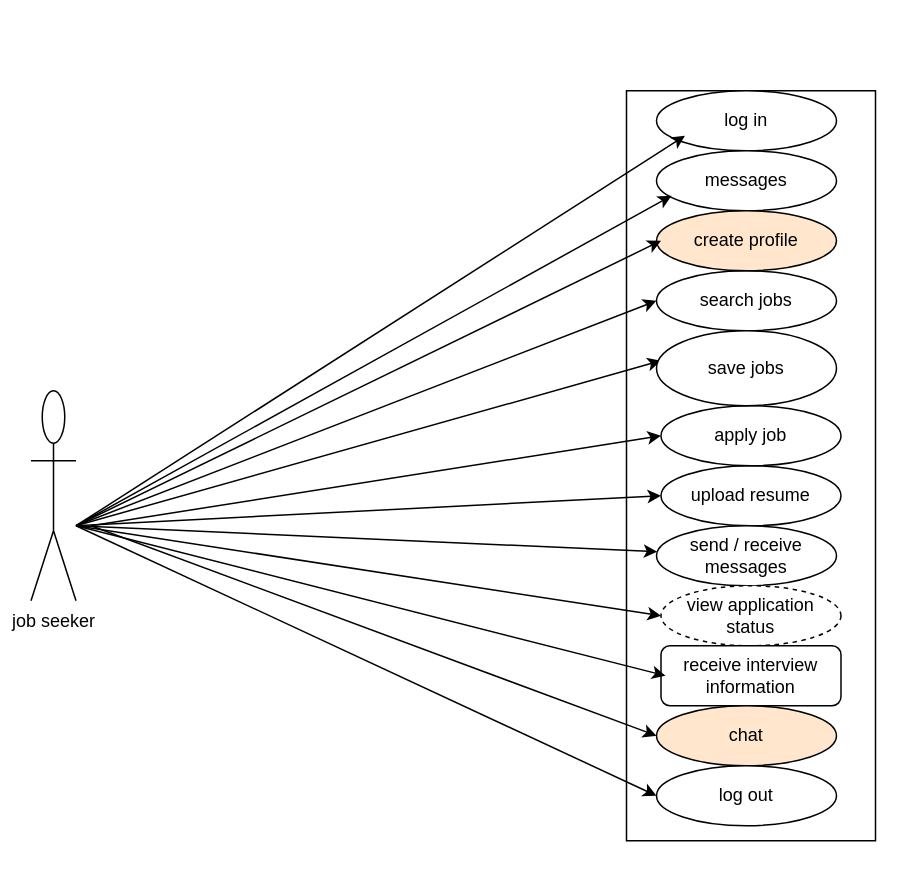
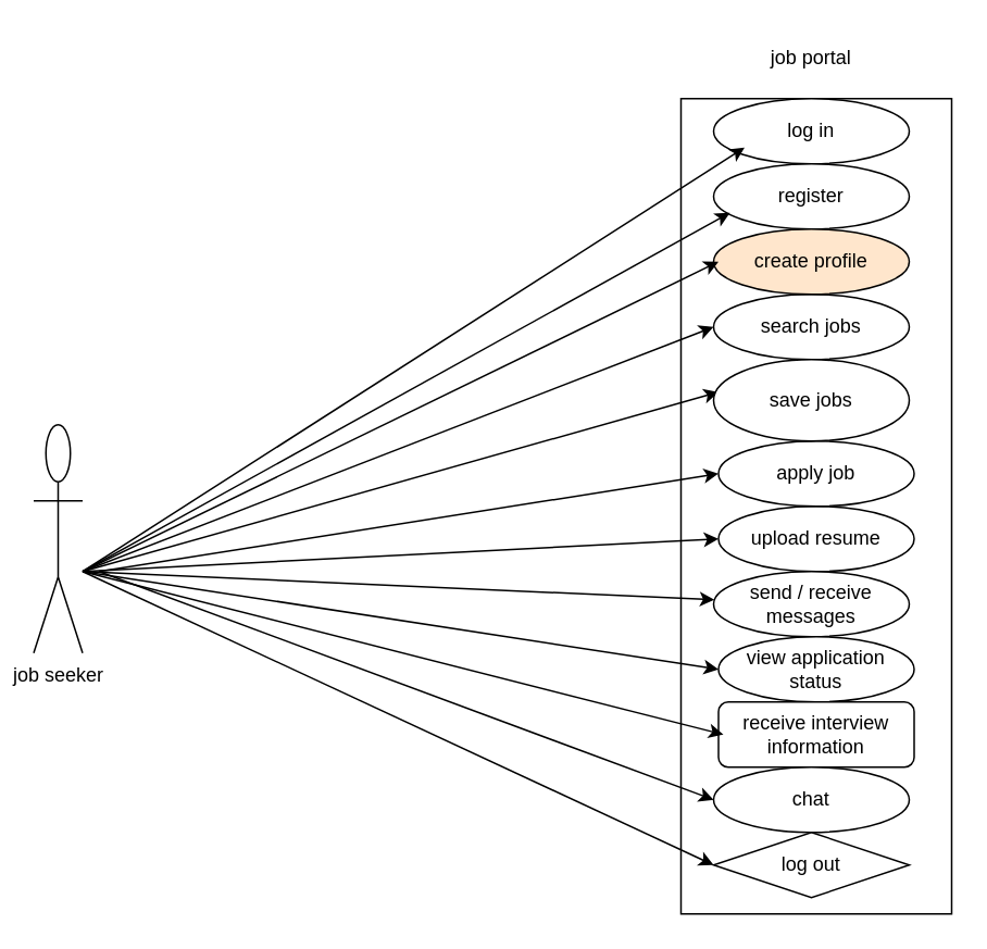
  <mxCell id="0" />
  <mxCell id="1" parent="0" />
  <mxCell id="2" value="job seeker" style="shape=umlActor;verticalLabelPosition=bottom;verticalAlign=top;html=1;outlineConnect=0;" parent="1" vertex="1"><mxGeometry x="20" y="260" width="30" height="140" as="geometry" /></mxCell>
  <mxCell id="3" value="" style="rounded=0;whiteSpace=wrap;html=1;" parent="1" vertex="1"><mxGeometry x="417" y="60" width="166" height="500" as="geometry" /></mxCell>
+ <mxCell id="4" value="job portal" style="text;html=1;align=center;verticalAlign=middle;whiteSpace=wrap;rounded=0;" parent="1" vertex="1"><mxGeometry x="467" width="60" height="30" as="geometry" y="20" /></mxCell>
  <mxCell id="5" value="log in" style="ellipse;whiteSpace=wrap;html=1;" parent="1" vertex="1"><mxGeometry x="437" y="60" width="120" height="40" as="geometry" /></mxCell>
  <mxCell id="6" value="" style="endArrow=classic;html=1;rounded=0;entryX=0.075;entryY=0.7;entryDx=0;entryDy=0;entryPerimeter=0;" parent="1" edge="1"><mxGeometry width="50" height="50" relative="1" as="geometry"><mxPoint x="50" y="350" as="sourcePoint" /><mxPoint x="456" y="90" as="targetPoint" /></mxGeometry></mxCell>
  <mxCell id="7" style="edgeStyle=orthogonalEdgeStyle;rounded=0;orthogonalLoop=1;jettySize=auto;html=1;exitX=0.5;exitY=1;exitDx=0;exitDy=0;" parent="1" source="5" target="5" edge="1"><mxGeometry relative="1" as="geometry" /></mxCell>
- <mxCell id="8" value="messages" style="ellipse;whiteSpace=wrap;html=1;" parent="1" vertex="1"><mxGeometry x="437" y="100" width="120" height="40" as="geometry" /></mxCell>
+ <mxCell id="8" value="register" style="ellipse;whiteSpace=wrap;html=1;" parent="1" vertex="1"><mxGeometry x="437" y="100" width="120" height="40" as="geometry" /></mxCell>
  <mxCell id="9" value="" style="endArrow=classic;html=1;rounded=0;entryX=0;entryY=0.5;entryDx=0;entryDy=0;" parent="1" edge="1"><mxGeometry width="50" height="50" relative="1" as="geometry"><mxPoint x="50" y="350" as="sourcePoint" /><mxPoint x="447" y="130" as="targetPoint" /></mxGeometry></mxCell>
  <mxCell id="10" value="search jobs" style="ellipse;whiteSpace=wrap;html=1;" parent="1" vertex="1"><mxGeometry x="437" y="180" width="120" height="40" as="geometry" /></mxCell>
  <mxCell id="11" value="" style="endArrow=classic;html=1;rounded=0;entryX=0;entryY=0.5;entryDx=0;entryDy=0;" parent="1" target="10" edge="1"><mxGeometry width="50" height="50" relative="1" as="geometry"><mxPoint x="50" y="350" as="sourcePoint" /><mxPoint x="440" y="240" as="targetPoint" /></mxGeometry></mxCell>
  <mxCell id="12" value="upload resume" style="ellipse;whiteSpace=wrap;html=1;" parent="1" vertex="1"><mxGeometry x="440" y="310" width="120" height="40" as="geometry" /></mxCell>
  <mxCell id="13" value="apply job" style="ellipse;whiteSpace=wrap;html=1;" parent="1" vertex="1"><mxGeometry x="440" y="270" width="120" height="40" as="geometry" /></mxCell>
  <mxCell id="14" value="" style="endArrow=classic;html=1;rounded=0;" parent="1" edge="1"><mxGeometry width="50" height="50" relative="1" as="geometry"><mxPoint x="50" y="350" as="sourcePoint" /><mxPoint x="440" y="240" as="targetPoint" /></mxGeometry></mxCell>
  <mxCell id="15" value="send / receive messages" style="ellipse;whiteSpace=wrap;html=1;" parent="1" vertex="1"><mxGeometry x="437" y="350" width="120" height="40" as="geometry" /></mxCell>
  <mxCell id="16" value="" style="endArrow=classic;html=1;rounded=0;" parent="1" target="15" edge="1"><mxGeometry width="50" height="50" relative="1" as="geometry"><mxPoint x="50" y="350" as="sourcePoint" /><mxPoint x="440" y="240" as="targetPoint" /></mxGeometry></mxCell>
- <mxCell id="17" value="view application status" style="ellipse;whiteSpace=wrap;html=1;dashed=1;" parent="1" vertex="1"><mxGeometry x="440" y="390" width="120" height="40" as="geometry" /></mxCell>
+ <mxCell id="17" value="view application status" style="ellipse;whiteSpace=wrap;html=1;" parent="1" vertex="1"><mxGeometry x="440" y="390" width="120" height="40" as="geometry" /></mxCell>
  <mxCell id="18" value="receive interview information" style="whiteSpace=wrap;html=1;rounded=1;" parent="1" vertex="1"><mxGeometry x="440" y="430" width="120" height="40" as="geometry" /></mxCell>
- <mxCell id="19" value="chat" style="ellipse;whiteSpace=wrap;html=1;fillColor=#ffe6cc;" parent="1" vertex="1"><mxGeometry x="437" y="470" width="120" height="40" as="geometry" /></mxCell>
- <mxCell id="20" value="log out" style="ellipse;whiteSpace=wrap;html=1;" parent="1" vertex="1"><mxGeometry x="437" y="510" width="120" height="40" as="geometry" /></mxCell>
+ <mxCell id="19" value="chat" style="ellipse;whiteSpace=wrap;html=1;" parent="1" vertex="1"><mxGeometry x="437" y="470" width="120" height="40" as="geometry" /></mxCell>
+ <mxCell id="20" value="log out" style="rhombus;whiteSpace=wrap;html=1;" parent="1" vertex="1"><mxGeometry x="437" y="510" width="120" height="40" as="geometry" /></mxCell>
  <mxCell id="21" value="" style="endArrow=classic;html=1;rounded=0;entryX=0;entryY=0.5;entryDx=0;entryDy=0;" parent="1" target="17" edge="1"><mxGeometry width="50" height="50" relative="1" as="geometry"><mxPoint x="50" y="350" as="sourcePoint" /><mxPoint x="440" y="240" as="targetPoint" /><Array as="points" /></mxGeometry></mxCell>
  <mxCell id="22" value="" style="endArrow=classic;html=1;rounded=0;entryX=0.025;entryY=0.5;entryDx=0;entryDy=0;entryPerimeter=0;" parent="1" target="18" edge="1"><mxGeometry width="50" height="50" relative="1" as="geometry"><mxPoint x="50" y="350" as="sourcePoint" /><mxPoint x="430" y="360" as="targetPoint" /></mxGeometry></mxCell>
  <mxCell id="23" value="" style="endArrow=classic;html=1;rounded=0;entryX=0;entryY=0.5;entryDx=0;entryDy=0;" parent="1" target="19" edge="1"><mxGeometry width="50" height="50" relative="1" as="geometry"><mxPoint x="60" y="350" as="sourcePoint" /><mxPoint x="440" y="240" as="targetPoint" /></mxGeometry></mxCell>
  <mxCell id="24" value="create profile" style="ellipse;whiteSpace=wrap;html=1;fillColor=#ffe6cc;" parent="1" vertex="1"><mxGeometry x="437" y="140" width="120" height="40" as="geometry" /></mxCell>
  <mxCell id="25" value="save jobs" style="ellipse;whiteSpace=wrap;html=1;" parent="1" vertex="1"><mxGeometry x="437" y="220" width="120" height="50" as="geometry" /></mxCell>
  <mxCell id="26" value="" style="endArrow=classic;html=1;rounded=0;" parent="1" edge="1"><mxGeometry width="50" height="50" relative="1" as="geometry"><mxPoint x="50" y="350" as="sourcePoint" /><mxPoint x="440" y="160" as="targetPoint" /></mxGeometry></mxCell>
  <mxCell id="27" value="" style="endArrow=classic;html=1;rounded=0;" parent="1" edge="1"><mxGeometry width="50" height="50" relative="1" as="geometry"><mxPoint x="60" y="350" as="sourcePoint" /><mxPoint x="440" y="290" as="targetPoint" /></mxGeometry></mxCell>
  <mxCell id="28" value="" style="endArrow=classic;html=1;rounded=0;" parent="1" edge="1"><mxGeometry width="50" height="50" relative="1" as="geometry"><mxPoint x="50" y="350" as="sourcePoint" /><mxPoint x="440" y="330" as="targetPoint" /></mxGeometry></mxCell>
  <mxCell id="29" value="" style="endArrow=classic;html=1;rounded=0;entryX=0;entryY=0.5;entryDx=0;entryDy=0;" parent="1" target="20" edge="1"><mxGeometry width="50" height="50" relative="1" as="geometry"><mxPoint x="50" y="350" as="sourcePoint" /><mxPoint x="430" y="530" as="targetPoint" /></mxGeometry></mxCell>
